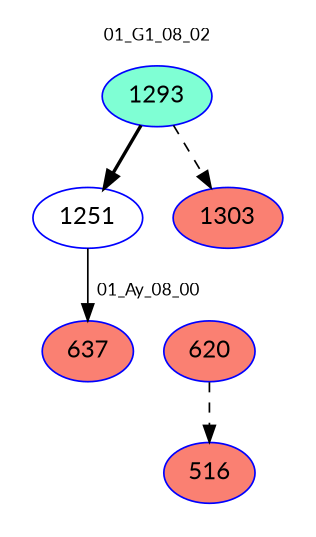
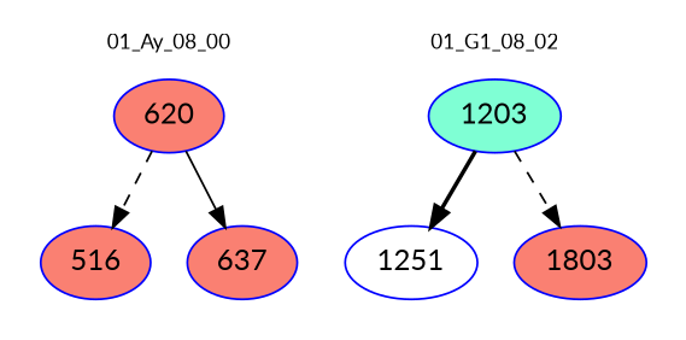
  digraph {
    fontname=Lato
    node [color=blue fillcolor=salmon fontname=Lato style=filled]
    edge [color=black fontname=Lato style=dashed]
    n1 [label=620]
    n2 [label=516]
    n3 [label=637]
-   n4 [fillcolor=aquamarine label=1293]
+   n4 [fillcolor=aquamarine label=1203]
    n5 [fillcolor=white label=1251]
-   n6 [label=1303]
+   n6 [label=1803]
    subgraph cluster_1 {
      color=white
      fontsize=10
      label="01_Ay_08_00"
      n1
      n2
      n3
    }
    subgraph cluster_2 {
      color=white
      fontsize=10
      label="01_G1_08_02"
      n4
      n5
      n6
    }
    n1 -> n2
-   n5 -> n3 [style=solid]
+   n1 -> n3 [style=solid]
    n4 -> n5 [style=bold]
    n4 -> n6
  }
